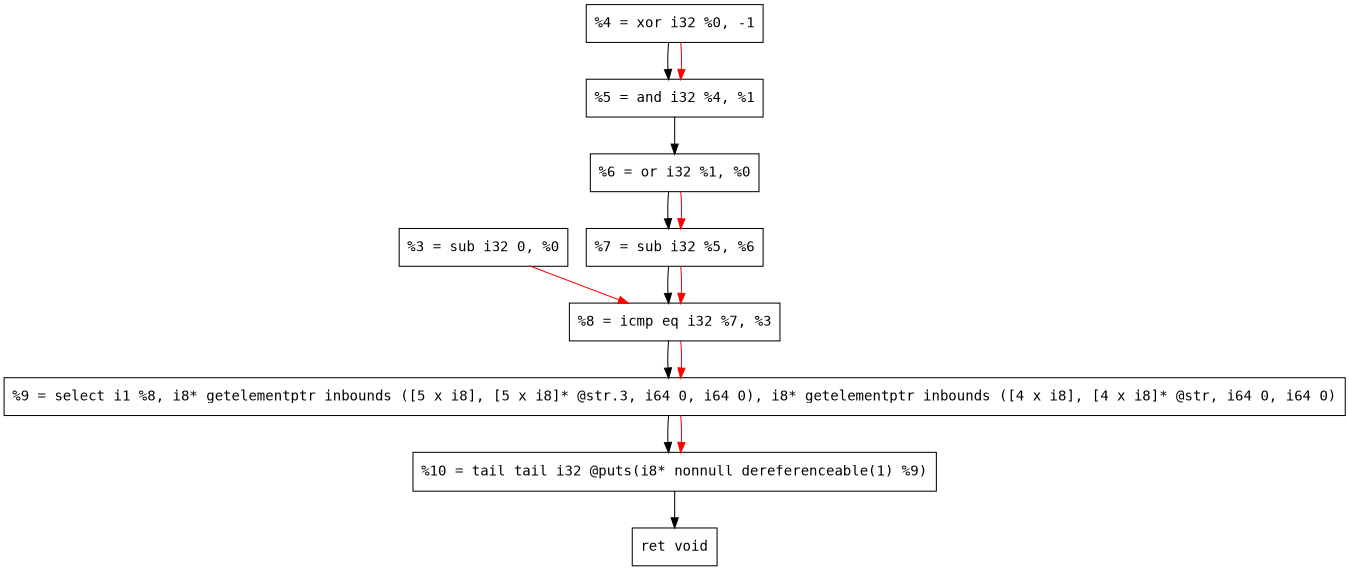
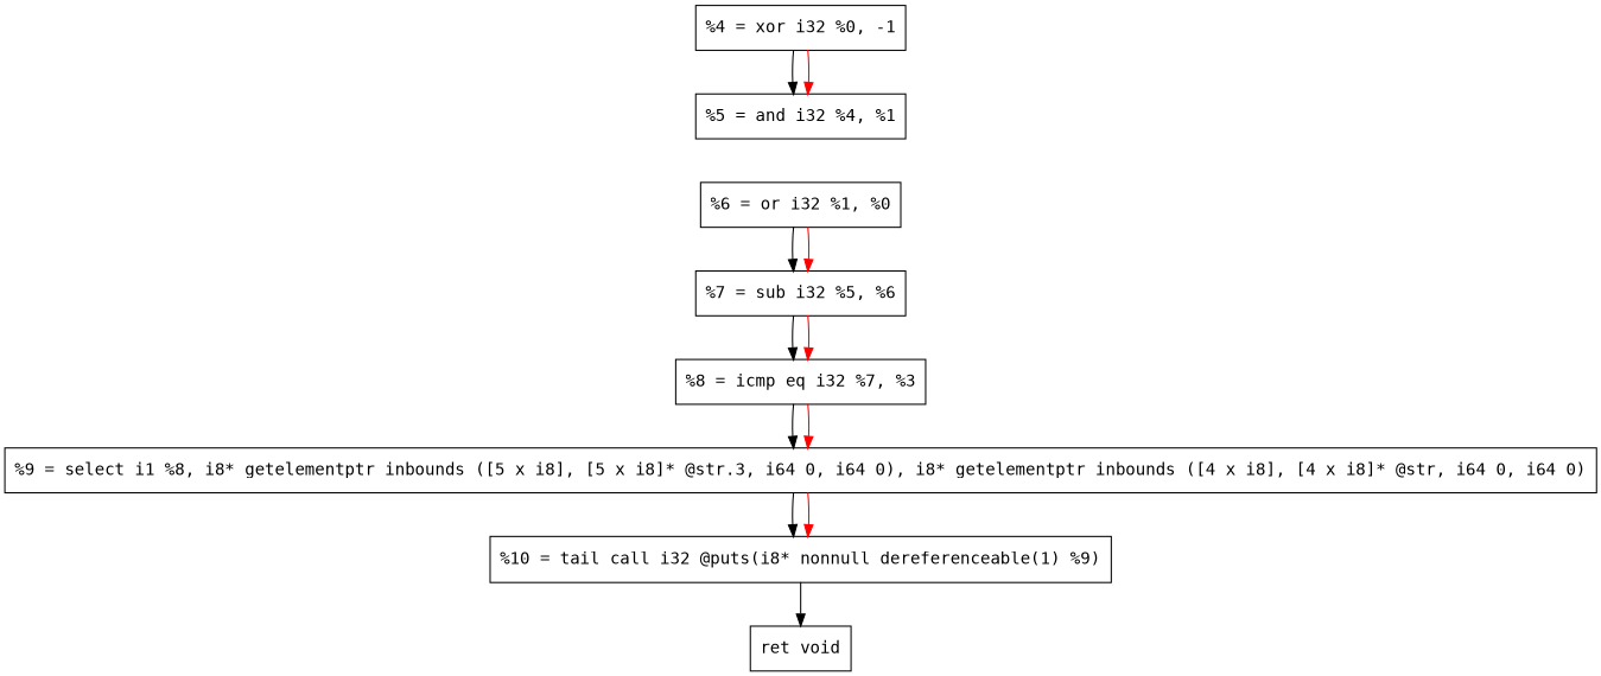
  digraph {
    fontname="DejaVu Sans Mono"
    node [fontname="DejaVu Sans Mono" shape=record]
    edge [fontname="DejaVu Sans Mono"]
-   n1 [label="  %3 = sub i32 0, %0"]
    n2 [label="  %8 = icmp eq i32 %7, %3"]
    n3 [label="  %4 = xor i32 %0, -1"]
    n4 [label="  %5 = and i32 %4, %1"]
    n5 [label="  %9 = select i1 %8, i8* getelementptr inbounds ([5 x i8], [5 x i8]* @str.3, i64 0, i64 0), i8* getelementptr inbounds ([4 x i8], [4 x i8]* @str, i64 0, i64 0)"]
    n6 [label="  %6 = or i32 %1, %0"]
    n7 [label="  %7 = sub i32 %5, %6"]
-   n8 [label="%10 = tail tail i32 @puts(i8* nonnull dereferenceable(1) %9)"]
+   n8 [label="  %10 = tail call i32 @puts(i8* nonnull dereferenceable(1) %9)"]
    n9 [label="  ret void"]
-   n1 -> n2 [color=red]
    n2 -> n5
    n2 -> n5 [color=red]
    n3 -> n4
    n3 -> n4 [color=red]
-   n4 -> n6
    n5 -> n8
    n5 -> n8 [color=red]
    n6 -> n7
    n6 -> n7 [color=red]
    n7 -> n2
    n7 -> n2 [color=red]
    n8 -> n9
  }
